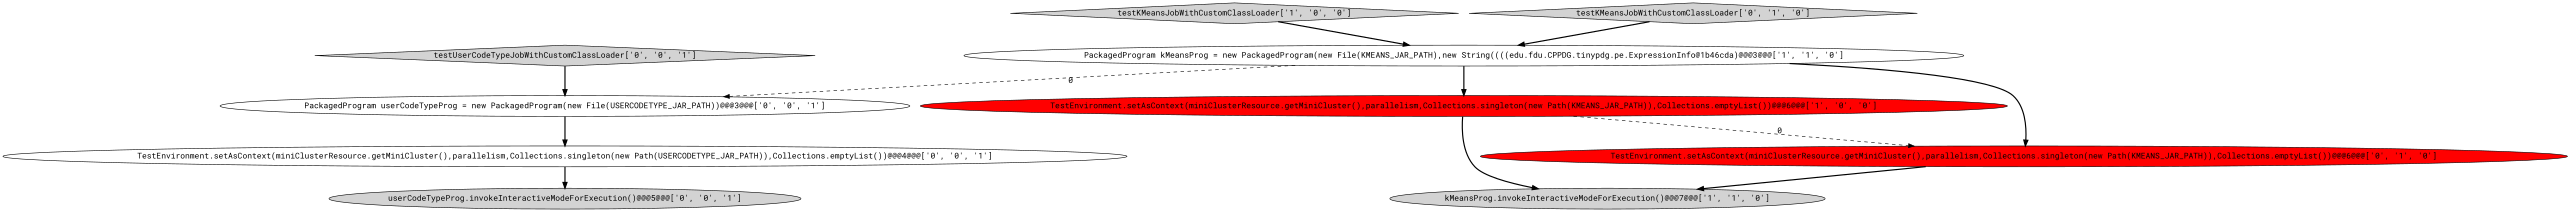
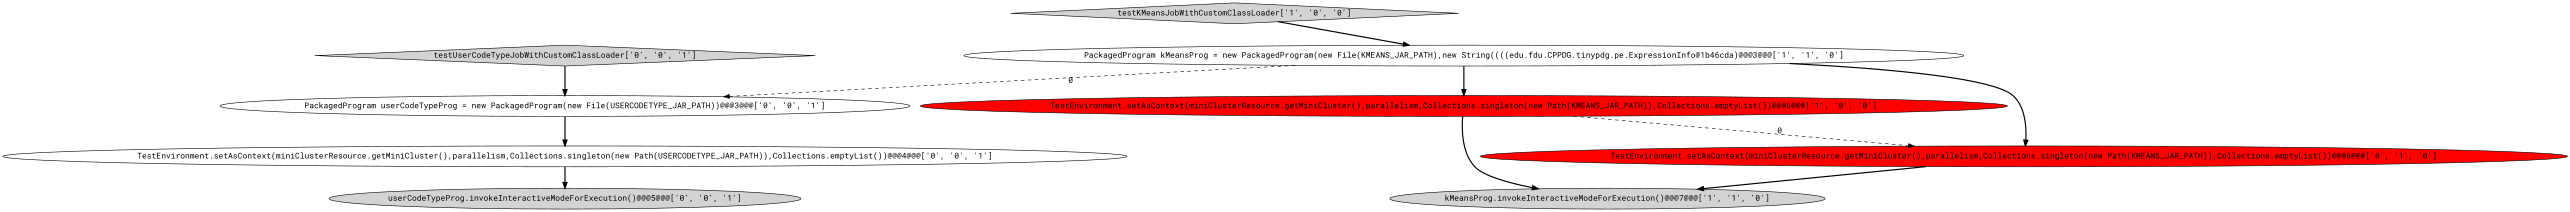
  digraph {
    fontname="Roboto Mono"
    node [fillcolor=lightgray shape=ellipse style=filled fontname="Roboto Mono"]
    edge [style=bold fontname="Roboto Mono"]
    n1 [fillcolor=red label="TestEnvironment.setAsContext(miniClusterResource.getMiniCluster(),parallelism,Collections.singleton(new Path(KMEANS_JAR_PATH)),Collections.emptyList())@@@6@@@['1', '0', '0']"]
    n2 [label="kMeansProg.invokeInteractiveModeForExecution()@@@7@@@['1', '1', '0']"]
    n3 [fillcolor=red label="TestEnvironment.setAsContext(miniClusterResource.getMiniCluster(),parallelism,Collections.singleton(new Path(KMEANS_JAR_PATH)),Collections.emptyList())@@@6@@@['0', '1', '0']"]
    n4 [label="testKMeansJobWithCustomClassLoader['1', '0', '0']" shape=diamond]
    n5 [fillcolor=white label="PackagedProgram kMeansProg = new PackagedProgram(new File(KMEANS_JAR_PATH),new String((((edu.fdu.CPPDG.tinypdg.pe.ExpressionInfo@1b46cda)@@@3@@@['1', '1', '0']"]
    n6 [fillcolor=white label="PackagedProgram userCodeTypeProg = new PackagedProgram(new File(USERCODETYPE_JAR_PATH))@@@3@@@['0', '0', '1']"]
    n7 [fillcolor=white label="TestEnvironment.setAsContext(miniClusterResource.getMiniCluster(),parallelism,Collections.singleton(new Path(USERCODETYPE_JAR_PATH)),Collections.emptyList())@@@4@@@['0', '0', '1']"]
    n8 [label="testUserCodeTypeJobWithCustomClassLoader['0', '0', '1']" shape=diamond]
    n9 [label="userCodeTypeProg.invokeInteractiveModeForExecution()@@@5@@@['0', '0', '1']"]
-   n10 [label="testKMeansJobWithCustomClassLoader['0', '1', '0']" shape=diamond]
    n1 -> n2
    n1 -> n3 [label=0 style=dashed]
    n3 -> n2
    n4 -> n5
    n5 -> n1
    n5 -> n3
    n5 -> n6 [label=0 style=dashed]
    n6 -> n7
    n7 -> n9
    n8 -> n6
-   n10 -> n5
  }
